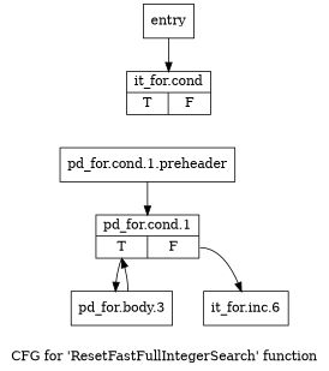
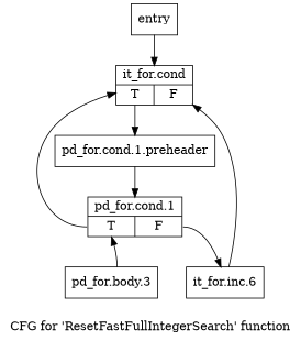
  digraph {
    label="CFG for 'ResetFastFullIntegerSearch' function"
    node [shape=record]
    n1 [label="{entry}"]
    n2 [label="{it_for.cond|{<s0>T|<s1>F}}"]
    n3 [label="{pd_for.cond.1.preheader}"]
    n4 [label="{pd_for.cond.1|{<s0>T|<s1>F}}"]
    n5 [label="{pd_for.body.3}"]
    n6 [label="{it_for.inc.6}"]
    n1 -> n2
+   n2 -> n3 [tailport=s0]
    n3 -> n4
-   n4 -> n5 [tailport=s0]
+   n4 -> n2 [tailport=s0]
    n4 -> n6 [tailport=s1]
    n5 -> n4
+   n6 -> n2
  }
